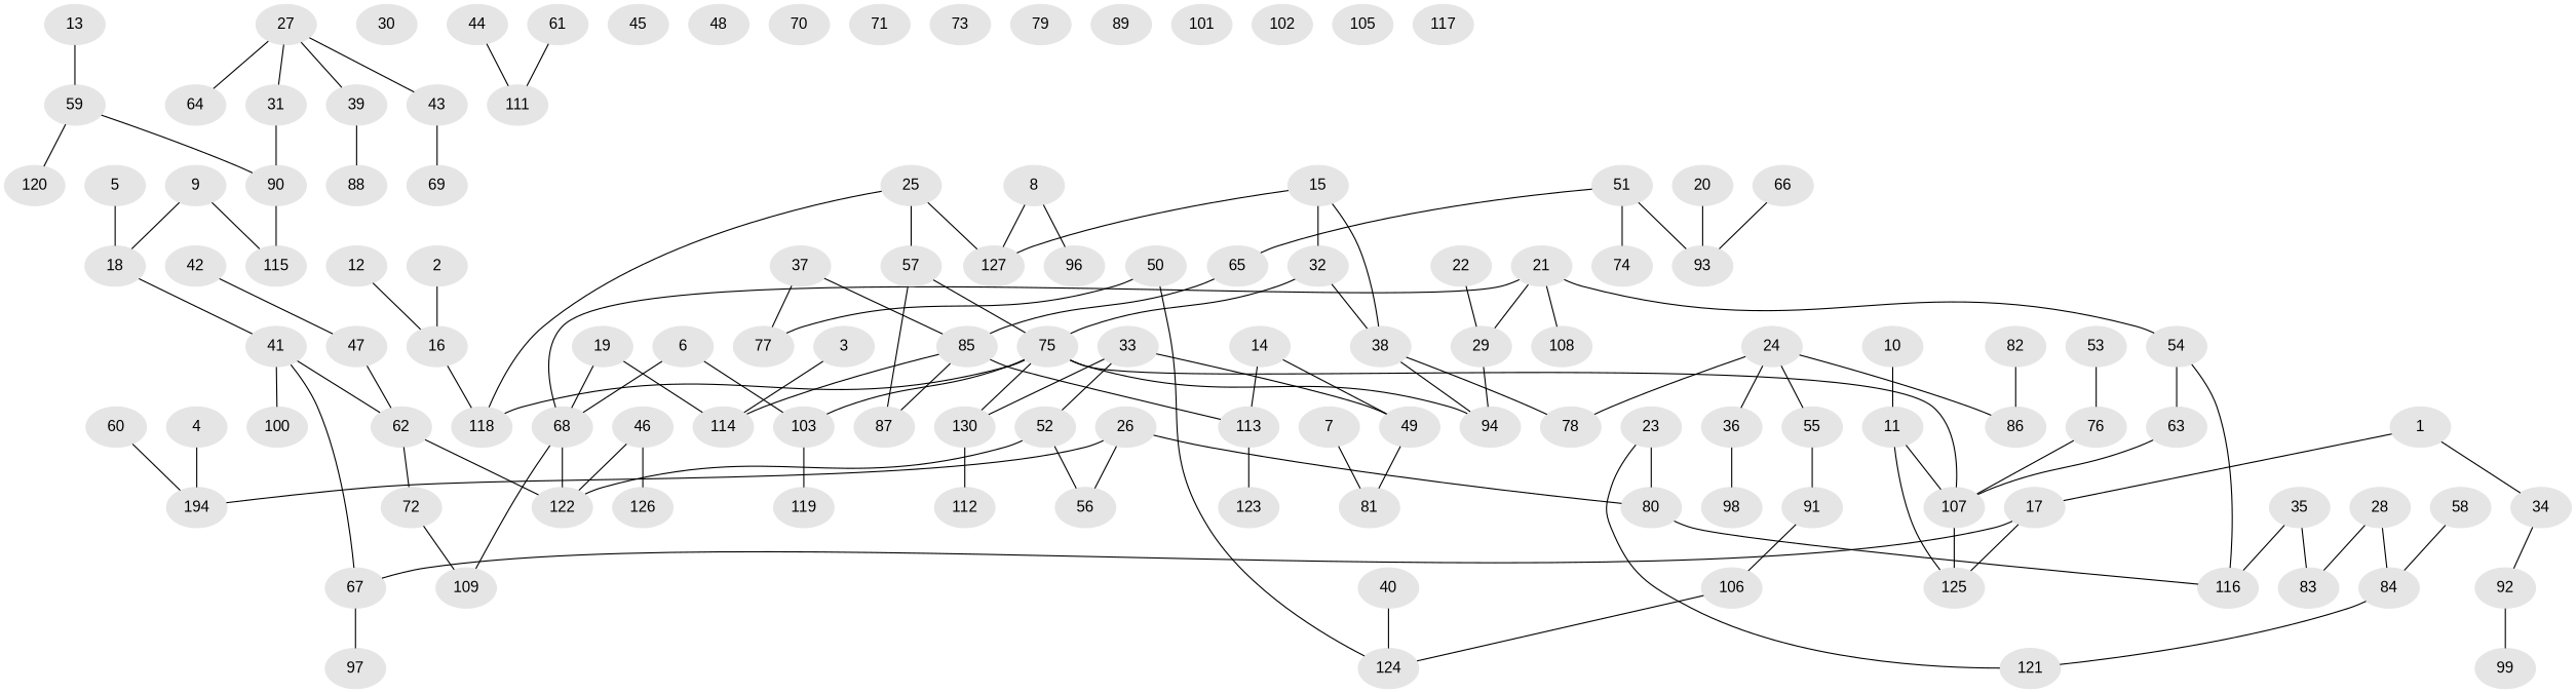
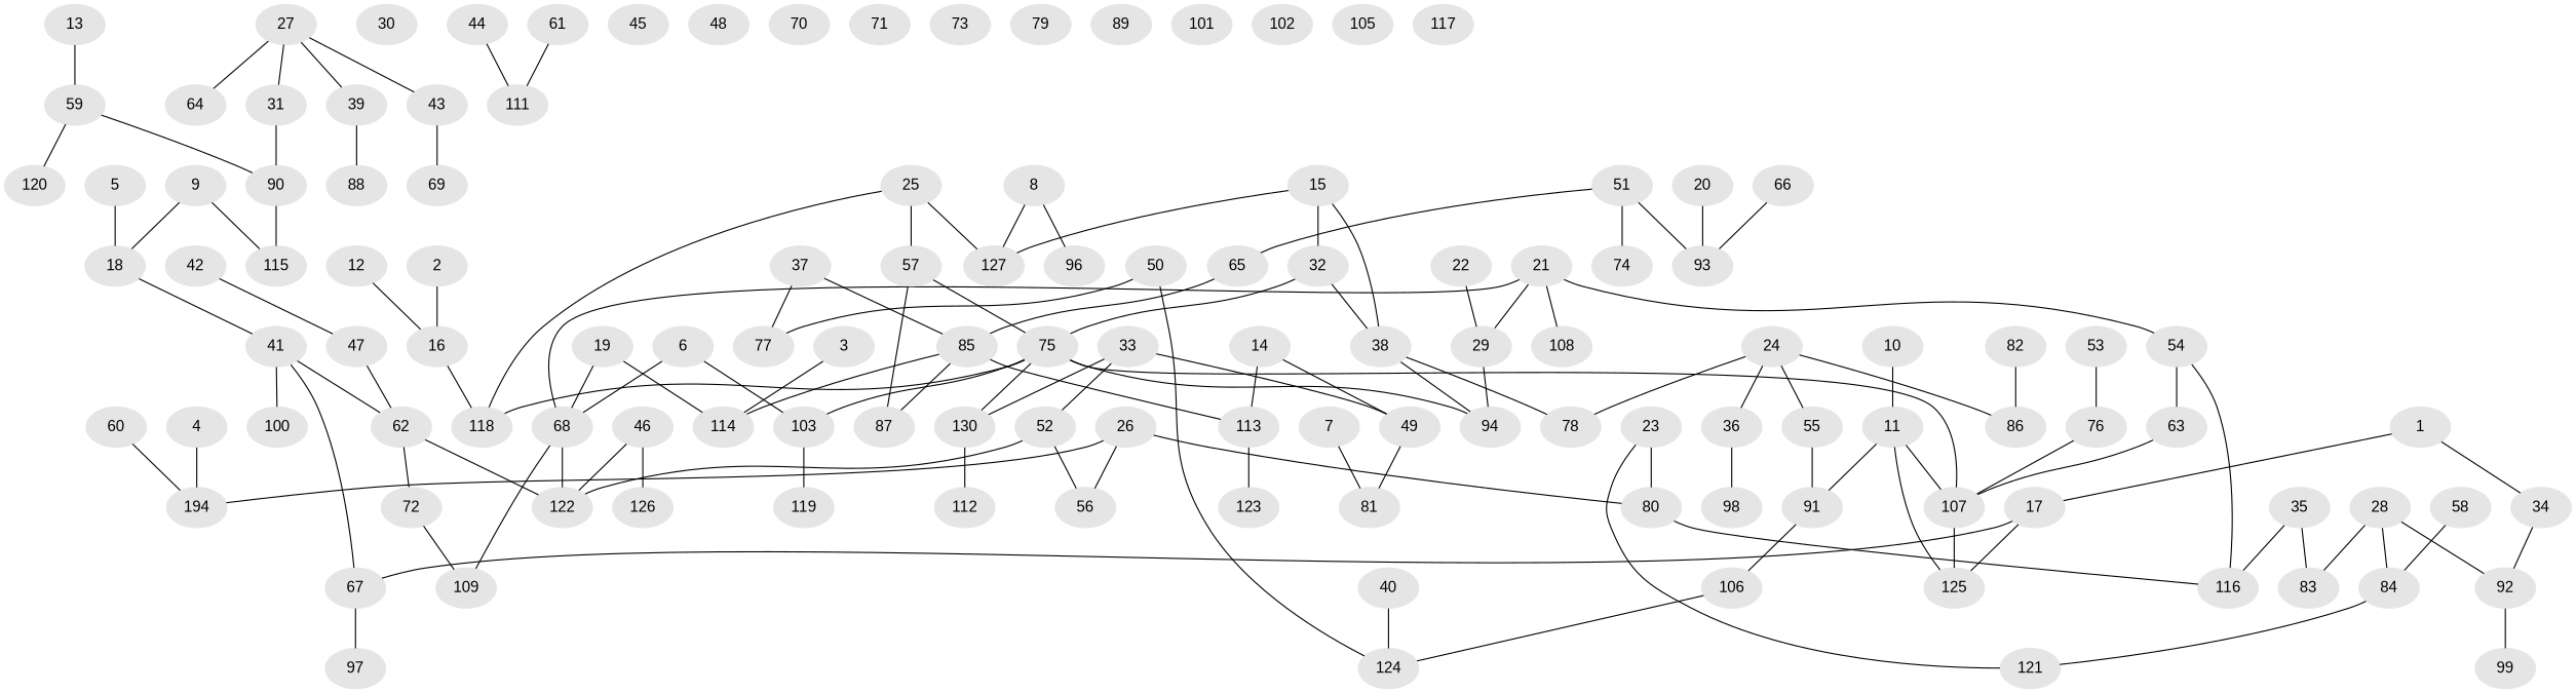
  graph {
    fontname="Liberation Sans"
    node [color=gray90 fontname="Liberation Sans" style=filled]
    edge [fontname="Liberation Sans"]
    1
    17
    34
    125
    67
    92
    2
    16
    118
    3
    114
    n12 [label=194]
    4
    5
    18
    41
    6
    68
    103
    122
    109
    119
    7
    81
    8
    96
    127
    9
    115
    10
    11
    91
    107
    106
    12
    13
    59
    90
    120
    14
    49
    113
    123
    15
    32
    38
    75
    97
    62
    100
    19
    20
    93
    21
    29
    54
    108
    94
    116
    63
    22
    23
    80
    121
    24
    36
    55
    78
    86
    98
    25
    57
    87
    26
    56
    27
    31
    39
    43
    64
    88
    69
    28
    83
    84
    99
    30
    n88 [label=130]
    33
    52
    112
    35
    37
    77
    85
    40
    124
    72
    42
    47
    44
    111
    45
    46
    126
    48
    50
    51
    65
    74
    53
    76
    58
    60
    61
    66
    70
    71
    73
    79
    82
    89
    101
    102
    105
    117
    1 -- 17
    1 -- 34
    17 -- 125
    17 -- 67
    34 -- 92
    67 -- 97
    92 -- 99
    2 -- 16
    16 -- 118
    3 -- 114
    4 -- n12
    5 -- 18
    18 -- 41
    41 -- 67
    41 -- 62
    41 -- 100
    6 -- 68
    6 -- 103
    68 -- 122
    68 -- 109
    103 -- 119
    7 -- 81
    8 -- 96
    8 -- 127
    9 -- 18
    9 -- 115
    10 -- 11
    11 -- 125
+   11 -- 91
    11 -- 107
    91 -- 106
    107 -- 125
    106 -- 124
    12 -- 16
    13 -- 59
    59 -- 90
    59 -- 120
    90 -- 115
    14 -- 49
    14 -- 113
    49 -- 81
    113 -- 123
    15 -- 127
    15 -- 32
    15 -- 38
    32 -- 38
    32 -- 75
    38 -- 94
    38 -- 78
    75 -- 118
    75 -- 103
    75 -- 107
    75 -- 94
    75 -- n88
    62 -- 122
    62 -- 72
    19 -- 114
    19 -- 68
    20 -- 93
    21 -- 68
    21 -- 29
    21 -- 54
    21 -- 108
    29 -- 94
    54 -- 116
    54 -- 63
    63 -- 107
    22 -- 29
    23 -- 80
    23 -- 121
    80 -- 116
    24 -- 36
    24 -- 55
    24 -- 78
    24 -- 86
    36 -- 98
    55 -- 91
    25 -- 118
    25 -- 127
    25 -- 57
    57 -- 75
    57 -- 87
    26 -- n12
    26 -- 80
    26 -- 56
    27 -- 31
    27 -- 39
    27 -- 43
    27 -- 64
    31 -- 90
    39 -- 88
    43 -- 69
+   28 -- 92
    28 -- 83
    28 -- 84
    84 -- 121
    n88 -- 112
    33 -- 49
    33 -- n88
    33 -- 52
    52 -- 122
    52 -- 56
    35 -- 116
    35 -- 83
    37 -- 77
    37 -- 85
    85 -- 114
    85 -- 113
    85 -- 87
    40 -- 124
    72 -- 109
    42 -- 47
    47 -- 62
    44 -- 111
    46 -- 122
    46 -- 126
    50 -- 77
    50 -- 124
    51 -- 93
    51 -- 65
    51 -- 74
    65 -- 85
    53 -- 76
    76 -- 107
    58 -- 84
    60 -- n12
    61 -- 111
    66 -- 93
    82 -- 86
  }
